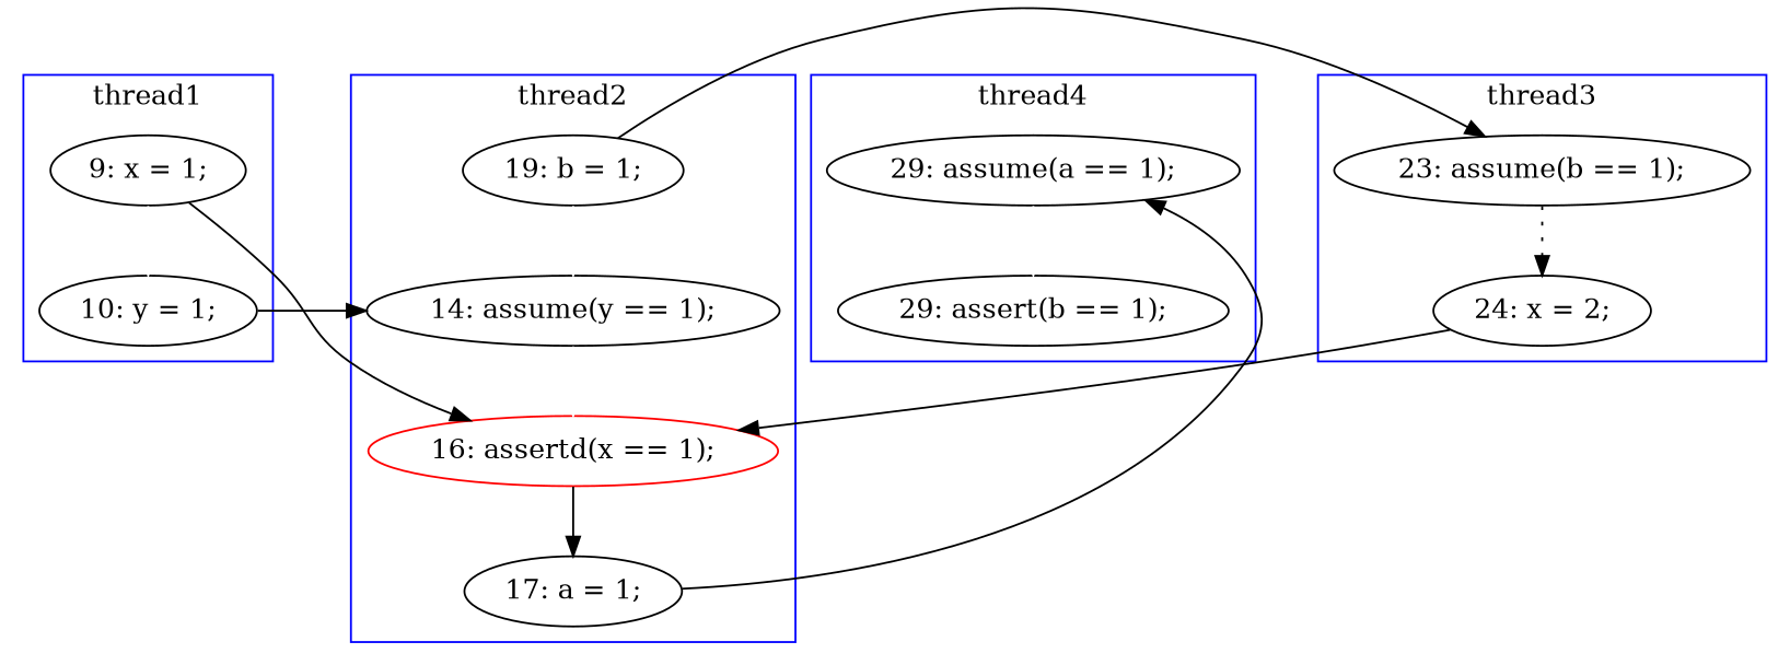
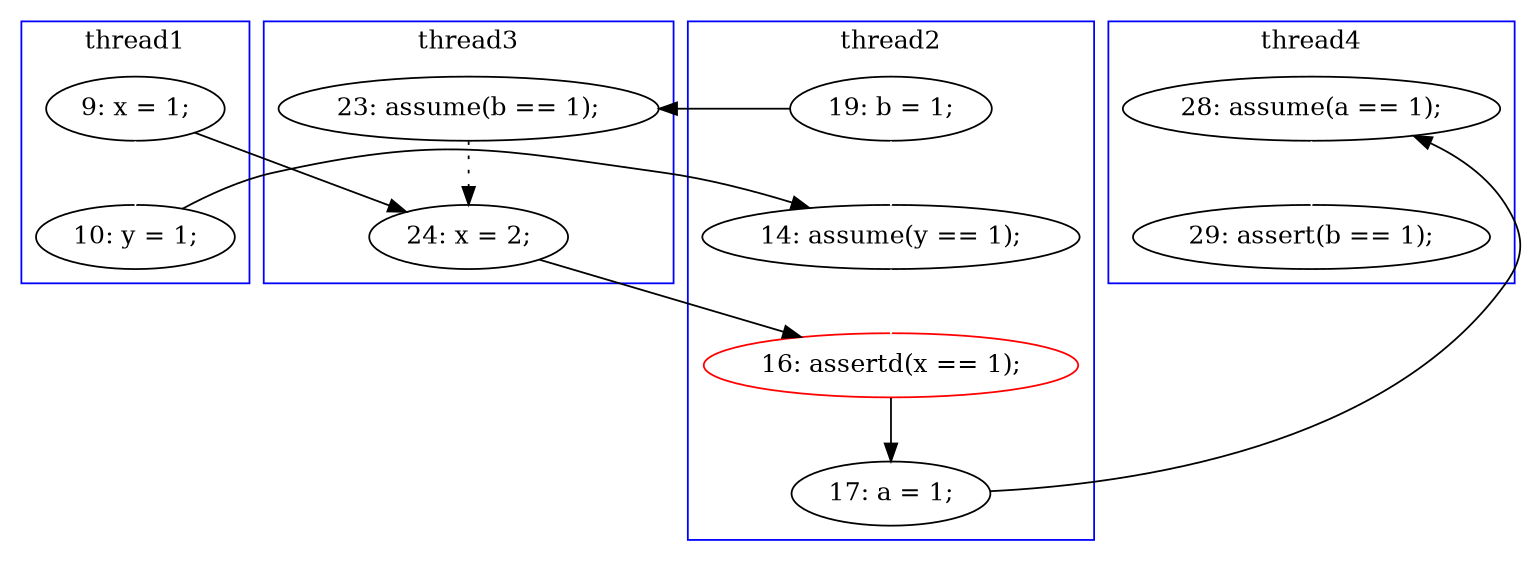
  digraph {
    edge [color=black style=solid]
    n1 [label="9: x = 1;"]
    n2 [label="10: y = 1;"]
-   n3 [label="29: assume(a == 1);"]
+   n3 [label="28: assume(a == 1);"]
    n4 [label="29: assert(b == 1);"]
    n5 [color=red label="16: assertd(x == 1);"]
    n6 [label="17: a = 1;"]
    n7 [label="19: b = 1;"]
    n8 [label="14: assume(y == 1);"]
    n9 [label="24: x = 2;"]
    n10 [label="23: assume(b == 1);"]
    subgraph cluster_1 {
      color=blue
      label=thread1
      n1
      n2
    }
    subgraph cluster_2 {
      color=blue
      label=thread4
      n3
      n4
    }
    subgraph cluster_3 {
      color=blue
      label=thread2
      n5
      n6
      n7
      n8
    }
    subgraph cluster_4 {
      color=blue
      label=thread3
      n9
      n10
    }
    n1 -> n2 [color=white]
-   n1 -> n5 [constraint=false]
+   n1 -> n9 [constraint=false]
    n2 -> n8 [constraint=false]
    n3 -> n4 [color=white]
    n5 -> n6
    n6 -> n3 [constraint=false]
    n7 -> n8 [color=white]
    n7 -> n10 [constraint=false]
    n8 -> n5 [color=white]
    n9 -> n5 [constraint=false]
    n10 -> n9 [style=dotted]
  }
